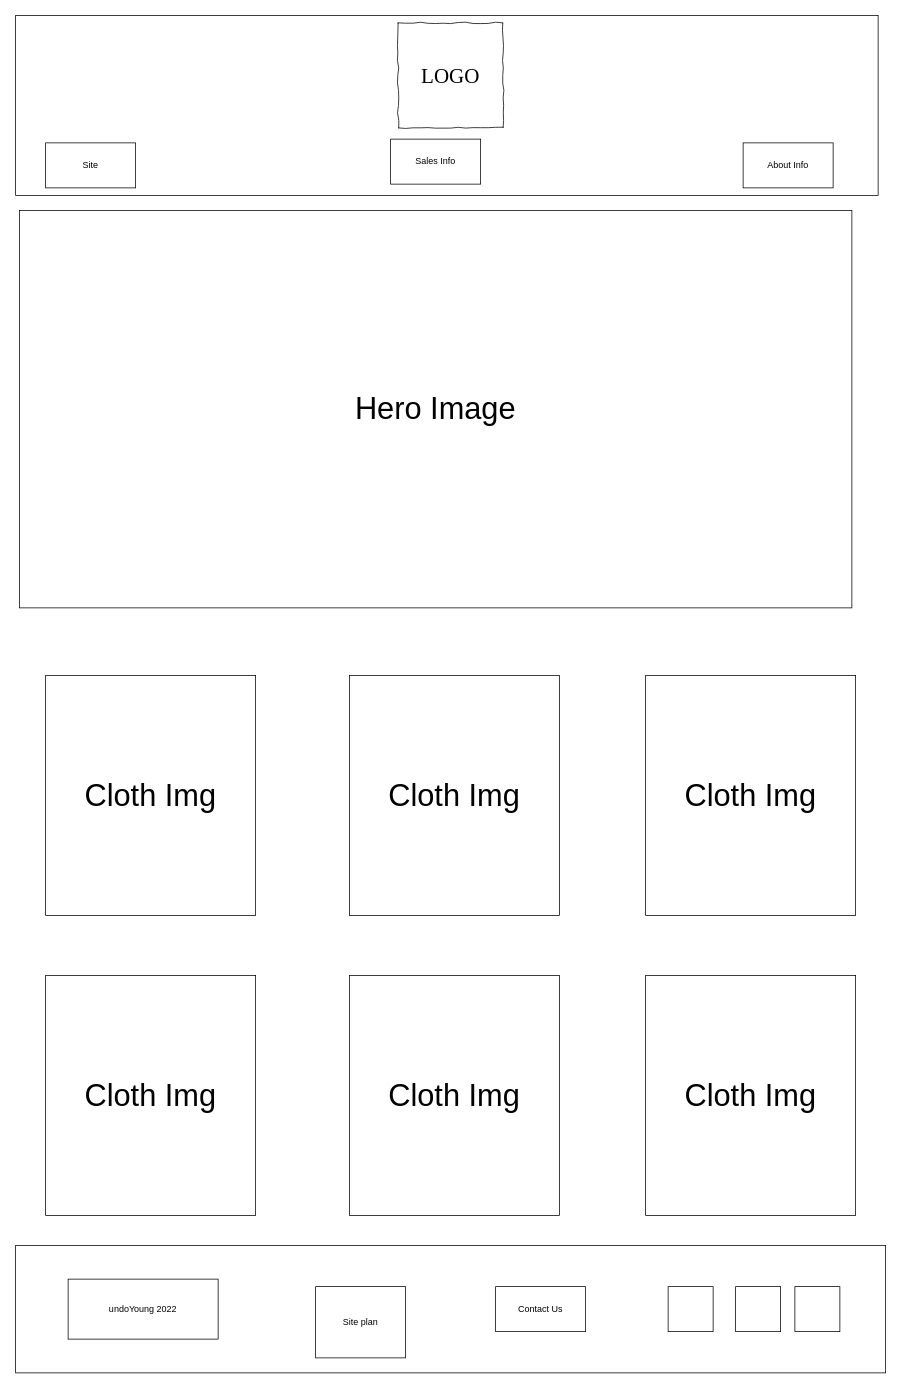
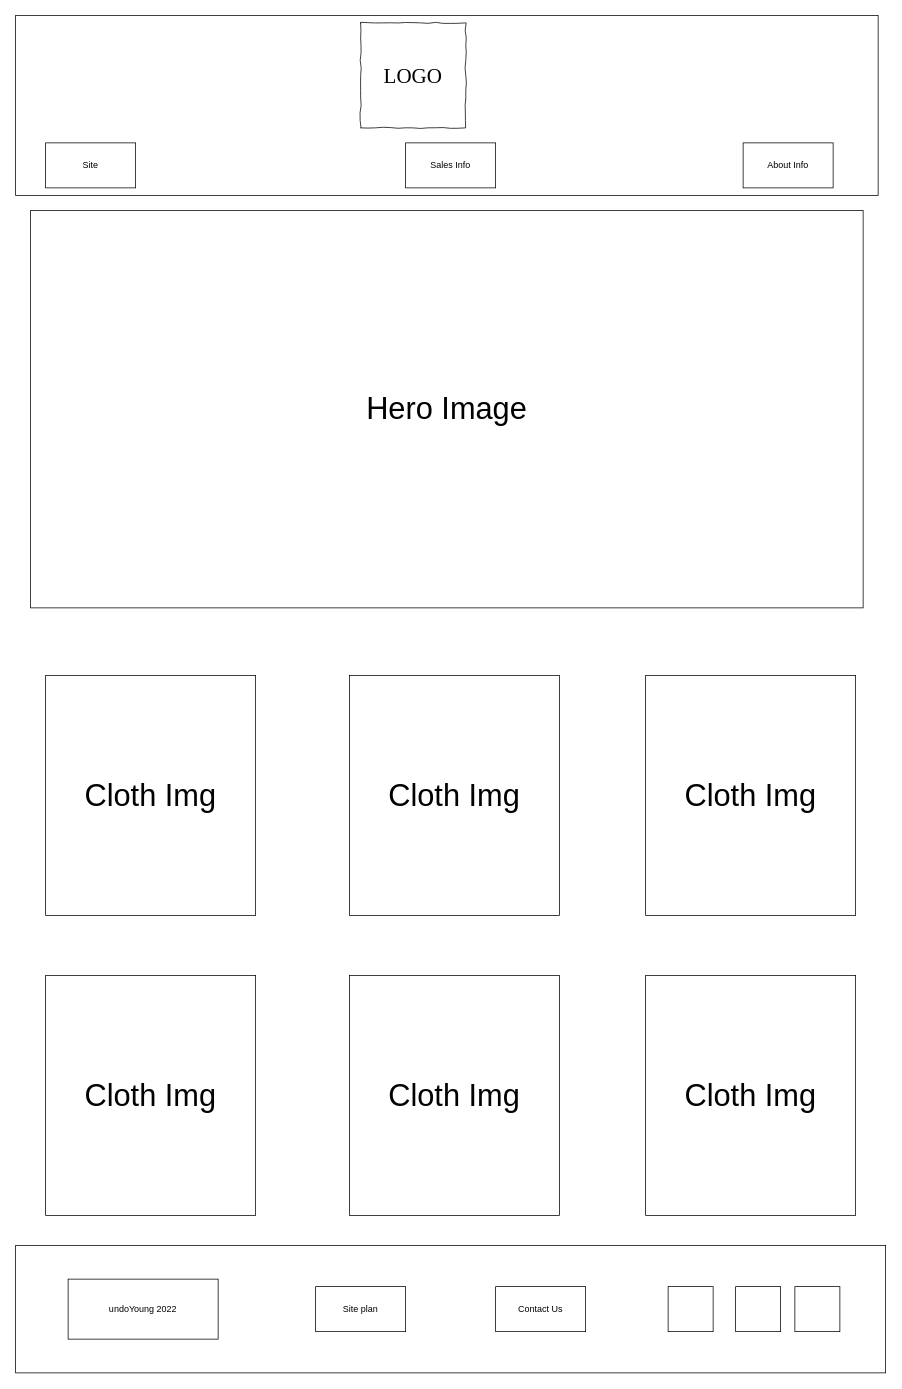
  <mxCell id="0" />
  <mxCell id="1" parent="0" />
  <mxCell id="2" value="" style="rounded=0;whiteSpace=wrap;html=1;fillColor=none;" parent="1" vertex="1"><mxGeometry width="1150" height="240" as="geometry" x="20" y="20" /></mxCell>
- <mxCell id="3" value="LOGO" style="whiteSpace=wrap;html=1;rounded=0;shadow=0;labelBackgroundColor=none;strokeWidth=1;fontFamily=Verdana;fontSize=28;align=center;comic=1;fillColor=none;" parent="1" vertex="1"><mxGeometry x="530" y="30" width="140" height="140" as="geometry" /></mxCell>
+ <mxCell id="3" value="LOGO" style="whiteSpace=wrap;html=1;rounded=0;shadow=0;labelBackgroundColor=none;strokeWidth=1;fontFamily=Verdana;fontSize=28;align=center;comic=1;fillColor=none;" parent="1" vertex="1"><mxGeometry x="480" y="30" width="140" height="140" as="geometry" /></mxCell>
  <mxCell id="4" value="" style="rounded=0;whiteSpace=wrap;html=1;fillColor=none;" parent="1" vertex="1"><mxGeometry y="1660" width="1160" height="170" as="geometry" x="20" /></mxCell>
  <mxCell id="5" value="undoYoung 2022" style="rounded=0;whiteSpace=wrap;html=1;fillColor=none;" parent="1" vertex="1"><mxGeometry x="90" y="1705" width="200" height="80" as="geometry" /></mxCell>
- <mxCell id="6" value="Site plan" style="rounded=0;whiteSpace=wrap;html=1;fillColor=none;" parent="1" vertex="1"><mxGeometry x="420" y="1715" width="120" height="95" as="geometry" /></mxCell>
+ <mxCell id="6" value="Site plan" style="rounded=0;whiteSpace=wrap;html=1;fillColor=none;" parent="1" vertex="1"><mxGeometry x="420" y="1715" width="120" height="60" as="geometry" /></mxCell>
  <mxCell id="7" value="Contact Us" style="rounded=0;whiteSpace=wrap;html=1;fillColor=none;" parent="1" vertex="1"><mxGeometry x="660" y="1715" width="120" height="60" as="geometry" /></mxCell>
  <mxCell id="8" value="" style="rounded=0;whiteSpace=wrap;html=1;fillColor=none;" parent="1" vertex="1"><mxGeometry x="890" y="1715" width="60" height="60" as="geometry" /></mxCell>
  <mxCell id="9" value="" style="rounded=0;whiteSpace=wrap;html=1;fillColor=none;" parent="1" vertex="1"><mxGeometry x="980" y="1715" width="60" height="60" as="geometry" /></mxCell>
  <mxCell id="10" value="" style="rounded=0;whiteSpace=wrap;html=1;fillColor=none;" parent="1" vertex="1"><mxGeometry x="1059" y="1715" width="60" height="60" as="geometry" /></mxCell>
  <mxCell id="11" value="Site" style="rounded=0;whiteSpace=wrap;html=1;" parent="1" vertex="1"><mxGeometry x="60" y="190" width="120" height="60" as="geometry" /></mxCell>
- <mxCell id="12" value="Sales Info" style="rounded=0;whiteSpace=wrap;html=1;" parent="1" vertex="1"><mxGeometry x="520" y="185" width="120" height="60" as="geometry" /></mxCell>
+ <mxCell id="12" value="Sales Info" style="rounded=0;whiteSpace=wrap;html=1;" parent="1" vertex="1"><mxGeometry x="540" y="190" width="120" height="60" as="geometry" /></mxCell>
  <mxCell id="13" value="About Info" style="rounded=0;whiteSpace=wrap;html=1;" parent="1" vertex="1"><mxGeometry x="990" y="190" width="120" height="60" as="geometry" /></mxCell>
- <mxCell id="14" value="&lt;font style=&quot;font-size: 41px&quot;&gt;Hero Image&lt;/font&gt;" style="rounded=0;whiteSpace=wrap;html=1;" vertex="1" parent="1"><mxGeometry x="25" y="280" width="1110" height="530" as="geometry" /></mxCell>
+ <mxCell id="14" value="&lt;font style=&quot;font-size: 41px&quot;&gt;Hero Image&lt;/font&gt;" style="rounded=0;whiteSpace=wrap;html=1;" vertex="1" parent="1"><mxGeometry x="40" y="280" width="1110" height="530" as="geometry" /></mxCell>
  <mxCell id="15" value="Cloth Img" style="rounded=0;whiteSpace=wrap;html=1;fontSize=41;" vertex="1" parent="1"><mxGeometry x="60" y="900" width="280" height="320" as="geometry" /></mxCell>
  <mxCell id="16" value="Cloth Img" style="rounded=0;whiteSpace=wrap;html=1;fontSize=41;" vertex="1" parent="1"><mxGeometry x="465" y="900" width="280" height="320" as="geometry" /></mxCell>
  <mxCell id="17" value="Cloth Img" style="rounded=0;whiteSpace=wrap;html=1;fontSize=41;" vertex="1" parent="1"><mxGeometry x="860" y="900" width="280" height="320" as="geometry" /></mxCell>
  <mxCell id="18" value="Cloth Img" style="rounded=0;whiteSpace=wrap;html=1;fontSize=41;" vertex="1" parent="1"><mxGeometry x="60" y="1300" width="280" height="320" as="geometry" /></mxCell>
  <mxCell id="19" value="Cloth Img" style="rounded=0;whiteSpace=wrap;html=1;fontSize=41;" vertex="1" parent="1"><mxGeometry x="465" y="1300" width="280" height="320" as="geometry" /></mxCell>
  <mxCell id="20" value="Cloth Img" style="rounded=0;whiteSpace=wrap;html=1;fontSize=41;" vertex="1" parent="1"><mxGeometry x="860" y="1300" width="280" height="320" as="geometry" /></mxCell>
